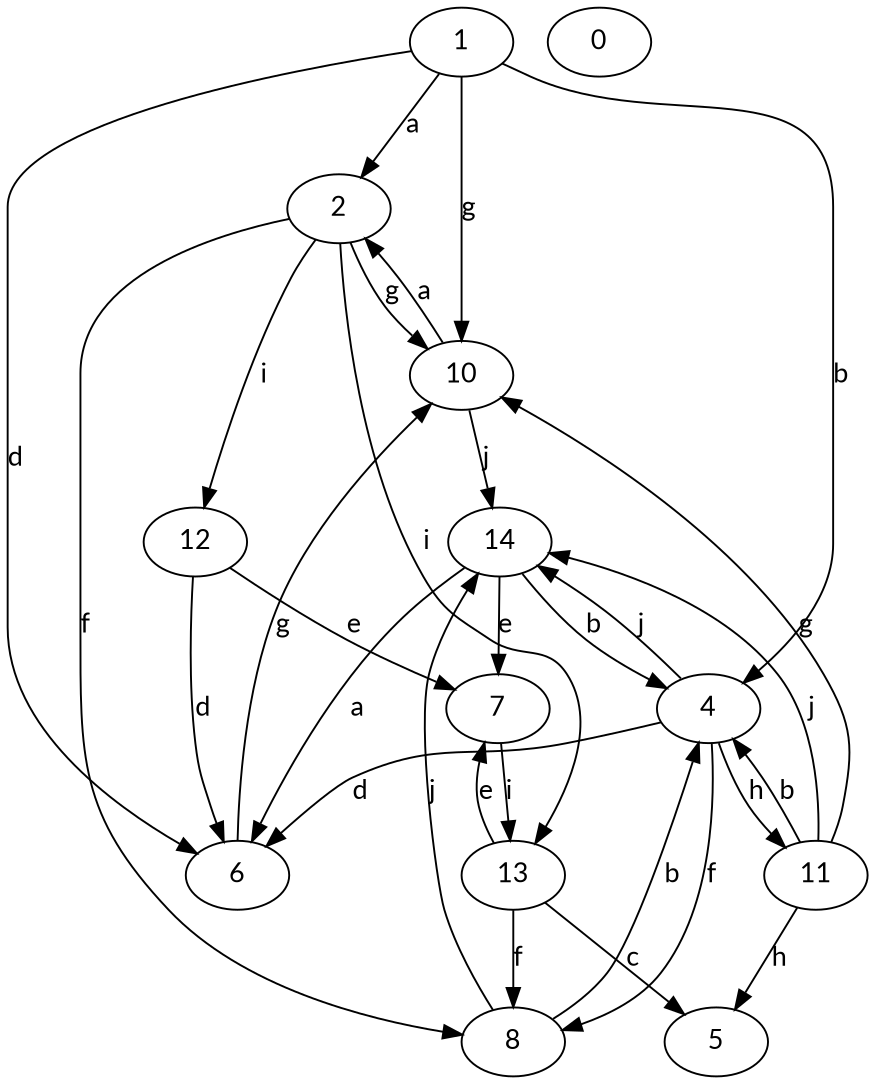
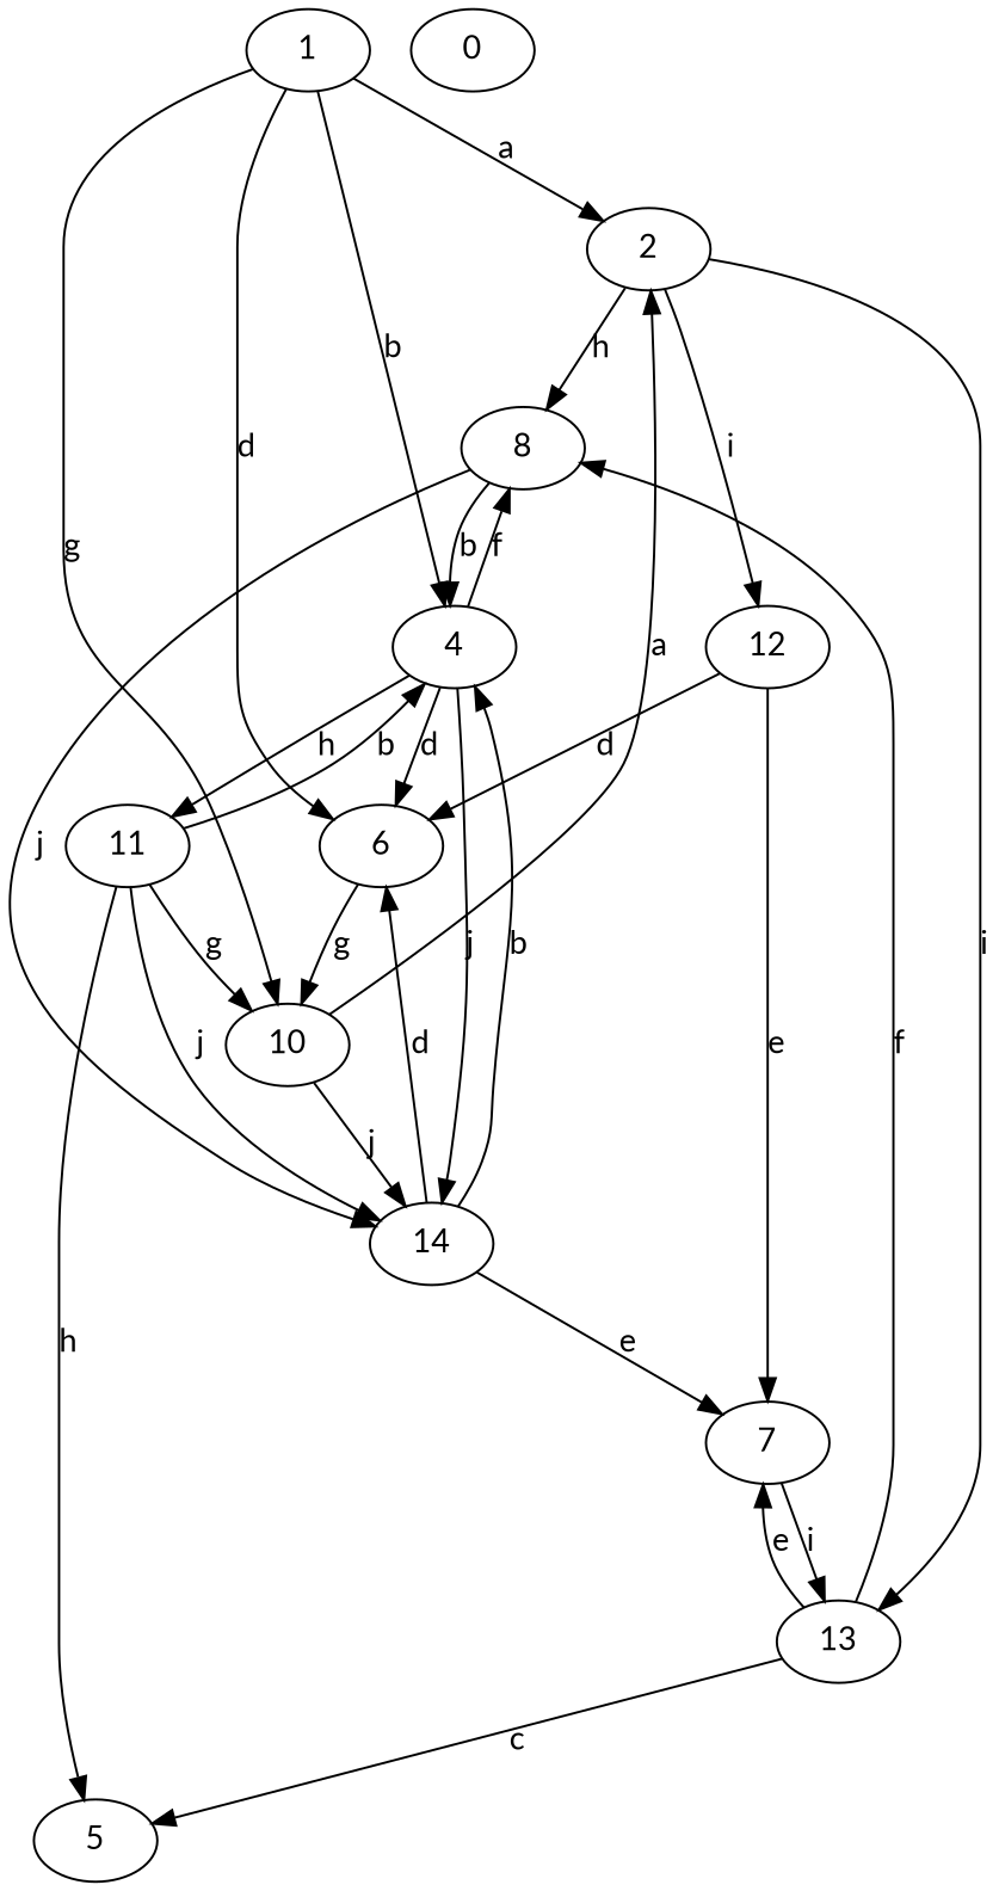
  strict digraph {
    fontname=Lato
    node [fontname=Lato]
    edge [fontname=Lato]
    1
    2
    4
    6
    10
    8
    12
    13
    11
    14
    7
    5
    0
    1 -> 2 [label=a]
    1 -> 4 [label=b]
    1 -> 6 [label=d]
    1 -> 10 [label=g]
-   2 -> 10 [label=g]
-   2 -> 8 [label=f]
+   2 -> 8 [label=h]
    2 -> 12 [label=i]
    2 -> 13 [label=i]
    4 -> 6 [label=d]
    4 -> 8 [label=f]
    4 -> 11 [label=h]
    4 -> 14 [label=j]
    6 -> 10 [label=g]
    10 -> 2 [label=a]
    10 -> 14 [label=j]
    8 -> 4 [label=b]
    8 -> 14 [label=j]
    12 -> 6 [label=d]
    12 -> 7 [label=e]
    13 -> 8 [label=f]
    13 -> 7 [label=e]
    13 -> 5 [label=c]
    11 -> 4 [label=b]
    11 -> 10 [label=g]
    11 -> 14 [label=j]
    11 -> 5 [label=h]
    14 -> 4 [label=b]
-   14 -> 6 [label=a]
+   14 -> 6 [label=d]
    14 -> 7 [label=e]
    7 -> 13 [label=i]
  }
